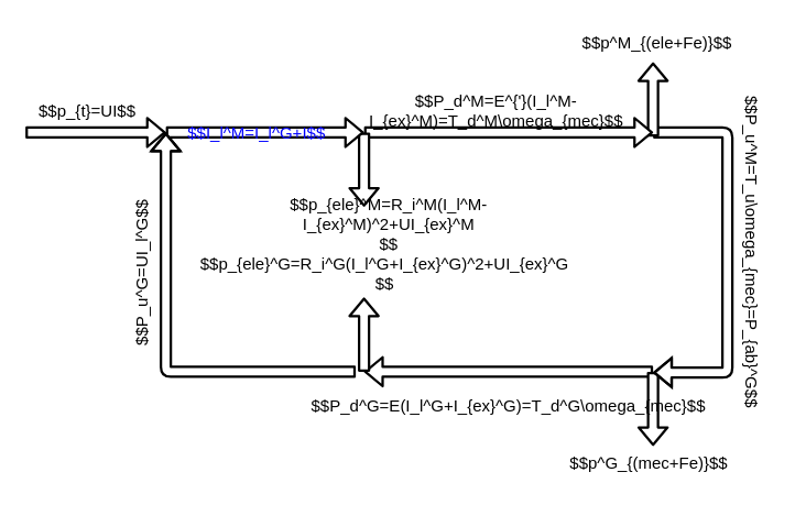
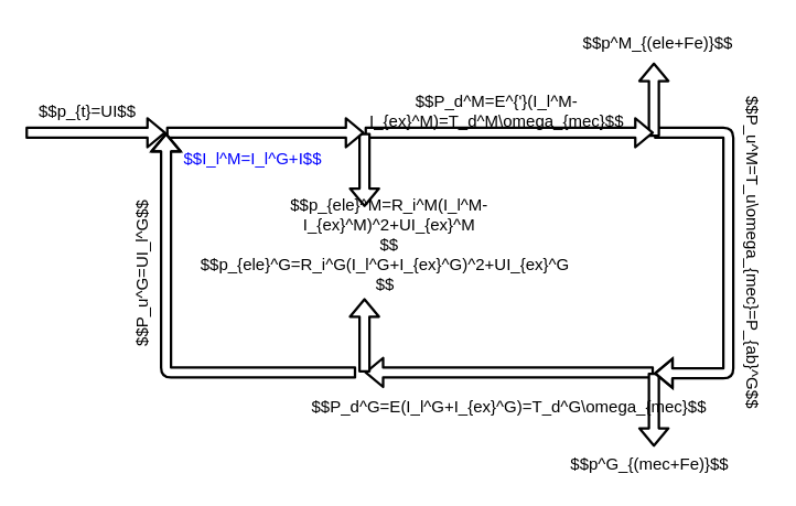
  <mxCell id="0" />
  <mxCell id="1" parent="0" />
  <mxCell id="2" value="" style="shape=flexArrow;endArrow=classic;html=1;strokeWidth=3;fillColor=#ffffff;" parent="1" edge="1"><mxGeometry width="50" height="50" relative="1" as="geometry"><mxPoint x="790" y="450" as="sourcePoint" /><mxPoint x="440" y="450" as="targetPoint" /></mxGeometry></mxCell>
  <mxCell id="3" value="" style="shape=flexArrow;endArrow=classic;html=1;strokeWidth=3;fillColor=#ffffff;" parent="1" edge="1"><mxGeometry width="50" height="50" relative="1" as="geometry"><mxPoint x="790" y="450" as="sourcePoint" /><mxPoint x="790" y="540" as="targetPoint" /></mxGeometry></mxCell>
  <mxCell id="4" value="" style="shape=flexArrow;endArrow=classic;html=1;strokeWidth=3;fillColor=#ffffff;" parent="1" edge="1"><mxGeometry width="50" height="50" relative="1" as="geometry"><mxPoint x="790" y="160" as="sourcePoint" /><mxPoint x="790" y="451" as="targetPoint" /><Array as="points"><mxPoint x="880" y="160" /><mxPoint x="880" y="451" /></Array></mxGeometry></mxCell>
  <mxCell id="5" value="" style="shape=flexArrow;endArrow=classic;html=1;strokeWidth=3;fillColor=#ffffff;" parent="1" edge="1"><mxGeometry width="50" height="50" relative="1" as="geometry"><mxPoint x="790" y="165" as="sourcePoint" /><mxPoint x="790" y="75" as="targetPoint" /></mxGeometry></mxCell>
  <mxCell id="6" value="" style="shape=flexArrow;endArrow=classic;html=1;strokeWidth=3;fillColor=#ffffff;" parent="1" edge="1"><mxGeometry width="50" height="50" relative="1" as="geometry"><mxPoint x="440" y="160" as="sourcePoint" /><mxPoint x="790" y="160" as="targetPoint" /></mxGeometry></mxCell>
  <mxCell id="7" value="" style="shape=flexArrow;endArrow=classic;html=1;strokeWidth=3;fillColor=#ffffff;" parent="1" edge="1"><mxGeometry width="50" height="50" relative="1" as="geometry"><mxPoint x="440" y="160" as="sourcePoint" /><mxPoint x="440" y="250" as="targetPoint" /></mxGeometry></mxCell>
  <mxCell id="8" value="" style="shape=flexArrow;endArrow=classic;html=1;strokeWidth=3;fillColor=#ffffff;" parent="1" edge="1"><mxGeometry width="50" height="50" relative="1" as="geometry"><mxPoint x="30" y="160" as="sourcePoint" /><mxPoint x="200" y="160" as="targetPoint" /></mxGeometry></mxCell>
  <mxCell id="9" value="" style="shape=flexArrow;endArrow=classic;html=1;strokeWidth=3;fillColor=#ffffff;" parent="1" edge="1"><mxGeometry width="50" height="50" relative="1" as="geometry"><mxPoint x="200" y="160" as="sourcePoint" /><mxPoint x="440" y="160" as="targetPoint" /></mxGeometry></mxCell>
  <mxCell id="10" value="" style="shape=flexArrow;endArrow=classic;html=1;strokeWidth=3;fillColor=#ffffff;" parent="1" edge="1"><mxGeometry width="50" height="50" relative="1" as="geometry"><mxPoint x="430" y="450" as="sourcePoint" /><mxPoint x="200" y="160" as="targetPoint" /><Array as="points"><mxPoint x="200" y="450" /></Array></mxGeometry></mxCell>
  <mxCell id="11" value="$$p_{t}=UI$$" style="text;html=1;strokeColor=none;fillColor=none;align=center;verticalAlign=middle;whiteSpace=wrap;rounded=0;fontSize=20;shadow=1;" parent="1" vertex="1"><mxGeometry x="20" y="103" width="170" height="60" as="geometry" /></mxCell>
  <mxCell id="12" value="$$P_u^G=UI_l^G$$" style="text;html=1;strokeColor=none;fillColor=none;align=center;verticalAlign=middle;whiteSpace=wrap;rounded=0;fontSize=20;direction=east;horizontal=0;" parent="1" vertex="1"><mxGeometry x="130" y="225" width="80" height="210" as="geometry" /></mxCell>
  <mxCell id="13" value="$$p_{ele}^M=R_i^M(I_l^M-I_{ex}^M)^2+UI_{ex}^M&lt;br&gt;$$" style="text;html=1;strokeColor=none;fillColor=none;align=center;verticalAlign=middle;whiteSpace=wrap;rounded=0;fontSize=20;direction=east;horizontal=1;" parent="1" vertex="1"><mxGeometry x="310" y="240" width="320" height="60" as="geometry" /></mxCell>
- <mxCell id="14" value="$$I_l^M=I_l^G+I$$" style="text;html=1;strokeColor=none;fillColor=none;align=center;verticalAlign=middle;whiteSpace=wrap;rounded=0;fontSize=20;direction=east;horizontal=1;fontColor=#0000FF;" parent="1" vertex="1"><mxGeometry x="225" y="130" width="170" height="60" as="geometry" /></mxCell>
+ <mxCell id="14" value="$$I_l^M=I_l^G+I$$" style="text;html=1;strokeColor=none;fillColor=none;align=center;verticalAlign=middle;whiteSpace=wrap;rounded=0;fontSize=20;direction=east;horizontal=1;fontColor=#0000FF;" parent="1" vertex="1"><mxGeometry x="220" y="160" width="170" height="60" as="geometry" /></mxCell>
  <mxCell id="15" value="$$P_d^M=E^{'}(I_l^M-I_{ex}^M)=T_d^M\omega_{mec}$$" style="text;html=1;strokeColor=none;fillColor=none;align=center;verticalAlign=middle;whiteSpace=wrap;rounded=0;fontSize=20;direction=east;horizontal=1;" parent="1" vertex="1"><mxGeometry x="450" y="103" width="300" height="60" as="geometry" /></mxCell>
  <mxCell id="16" value="$$p^M_{(ele+Fe)}$$" style="text;html=1;strokeColor=none;fillColor=none;align=center;verticalAlign=middle;whiteSpace=wrap;rounded=0;fontSize=20;direction=east;horizontal=1;" parent="1" vertex="1"><mxGeometry x="740" y="20" width="110" height="60" as="geometry" /></mxCell>
  <mxCell id="17" value="$$p_{ele}^G=R_i^G(I_l^G+I_{ex}^G)^2+UI_{ex}^G&lt;br&gt;$$" style="text;html=1;strokeColor=none;fillColor=none;align=center;verticalAlign=middle;whiteSpace=wrap;rounded=0;fontSize=20;direction=east;horizontal=1;" parent="1" vertex="1"><mxGeometry x="290" y="300" width="350" height="60" as="geometry" /></mxCell>
  <mxCell id="18" value="" style="shape=flexArrow;endArrow=classic;html=1;strokeWidth=3;fillColor=#ffffff;" parent="1" edge="1"><mxGeometry width="50" height="50" relative="1" as="geometry"><mxPoint x="440" y="450" as="sourcePoint" /><mxPoint x="440" y="360" as="targetPoint" /></mxGeometry></mxCell>
  <mxCell id="19" value="$$p^G_{(mec+Fe)}$$" style="text;html=1;strokeColor=none;fillColor=none;align=center;verticalAlign=middle;whiteSpace=wrap;rounded=0;fontSize=20;direction=east;horizontal=1;" parent="1" vertex="1"><mxGeometry x="730" y="530" width="110" height="60" as="geometry" /></mxCell>
  <mxCell id="20" value="$$P_d^G=E(I_l^G+I_{ex}^G)=T_d^G\omega_{mec}$$" style="text;html=1;strokeColor=none;fillColor=none;align=center;verticalAlign=middle;whiteSpace=wrap;rounded=0;fontSize=20;direction=east;horizontal=1;" parent="1" vertex="1"><mxGeometry x="480" y="460" width="270" height="60" as="geometry" /></mxCell>
  <mxCell id="21" value="$$P_u^M=T_u\omega_{mec}=P_{ab}^G$$" style="text;html=1;strokeColor=none;fillColor=none;align=center;verticalAlign=middle;whiteSpace=wrap;rounded=0;fontSize=20;direction=east;horizontal=0;rotation=180;" parent="1" vertex="1"><mxGeometry x="880" y="160" width="60" height="290" as="geometry" /></mxCell>
